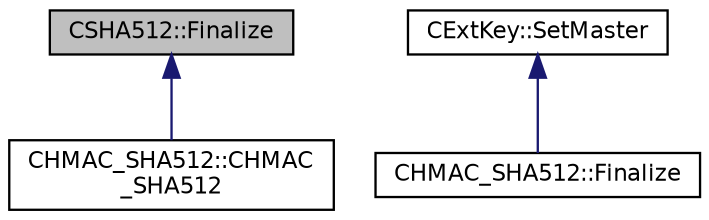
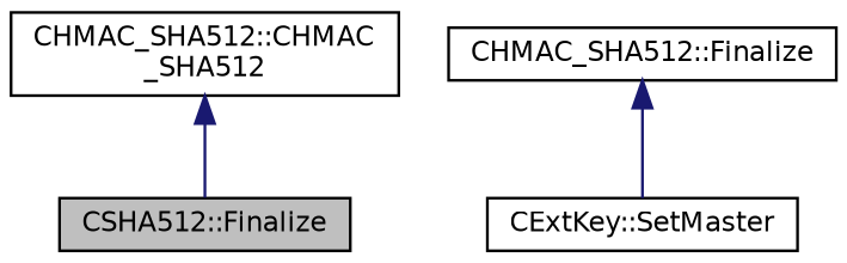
  digraph {
    rankdir=TB
    node [color=black fillcolor=white fontname=Helvetica fontsize=10 shape=record style=filled]
    edge [color=midnightblue dir=back fontname=Helvetica fontsize=10 labelfontname=Helvetica labelfontsize=10 style=solid]
    n1 [fillcolor=grey75 fontcolor=black height=0.2 label="CSHA512::Finalize" width=0.4]
    n2 [height=0.2 label="CHMAC_SHA512::CHMAC\l_SHA512" width=0.4]
    n3 [height=0.2 label="CHMAC_SHA512::Finalize" width=0.4]
    n4 [height=0.2 label="CExtKey::SetMaster" width=0.4]
-   n1 -> n2
-   n4 -> n3
+   n2 -> n1
+   n3 -> n4
  }
